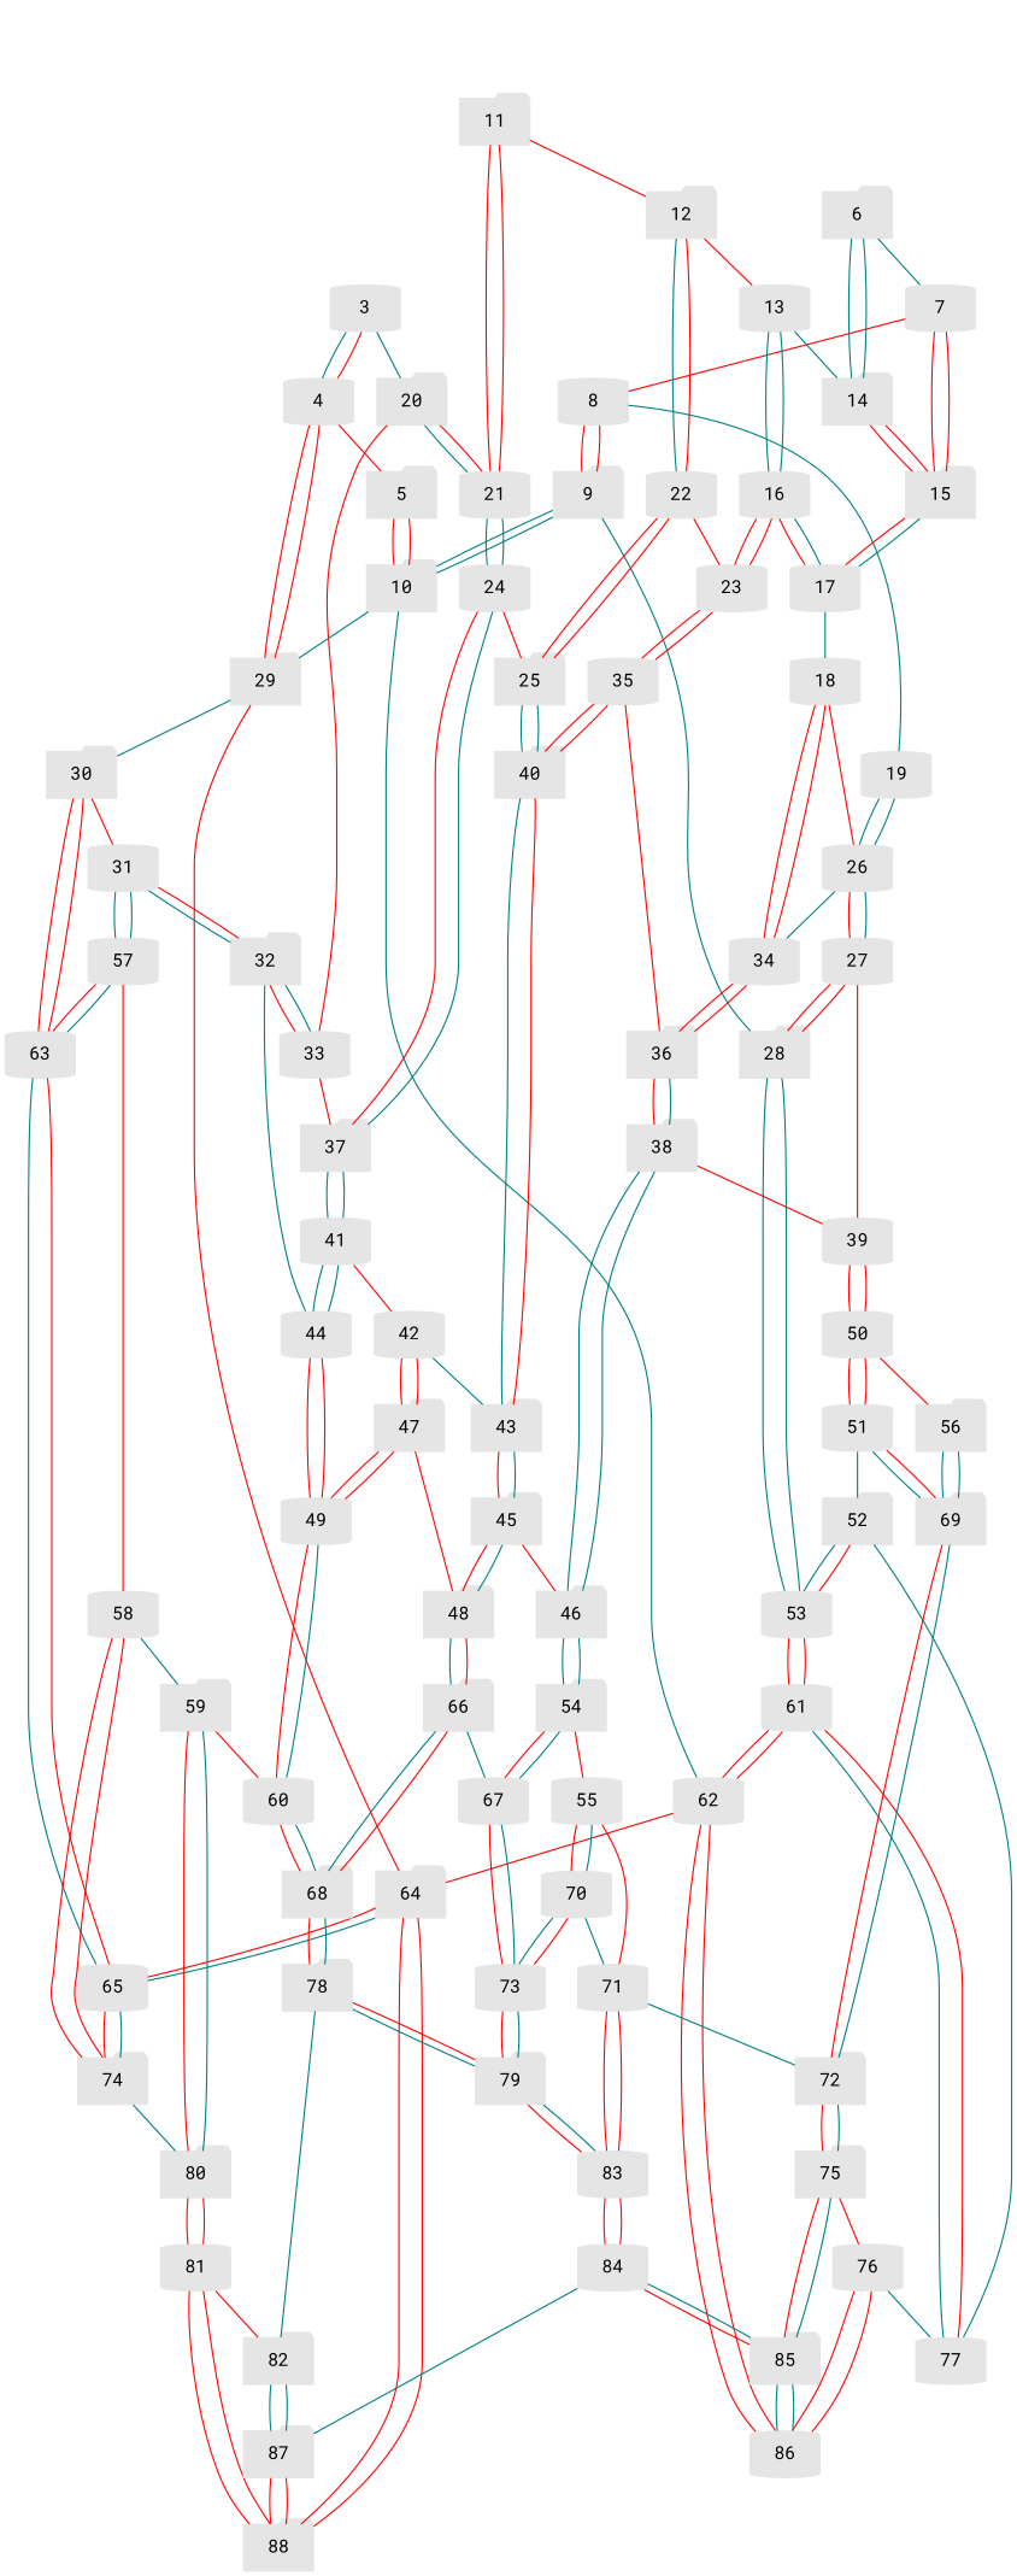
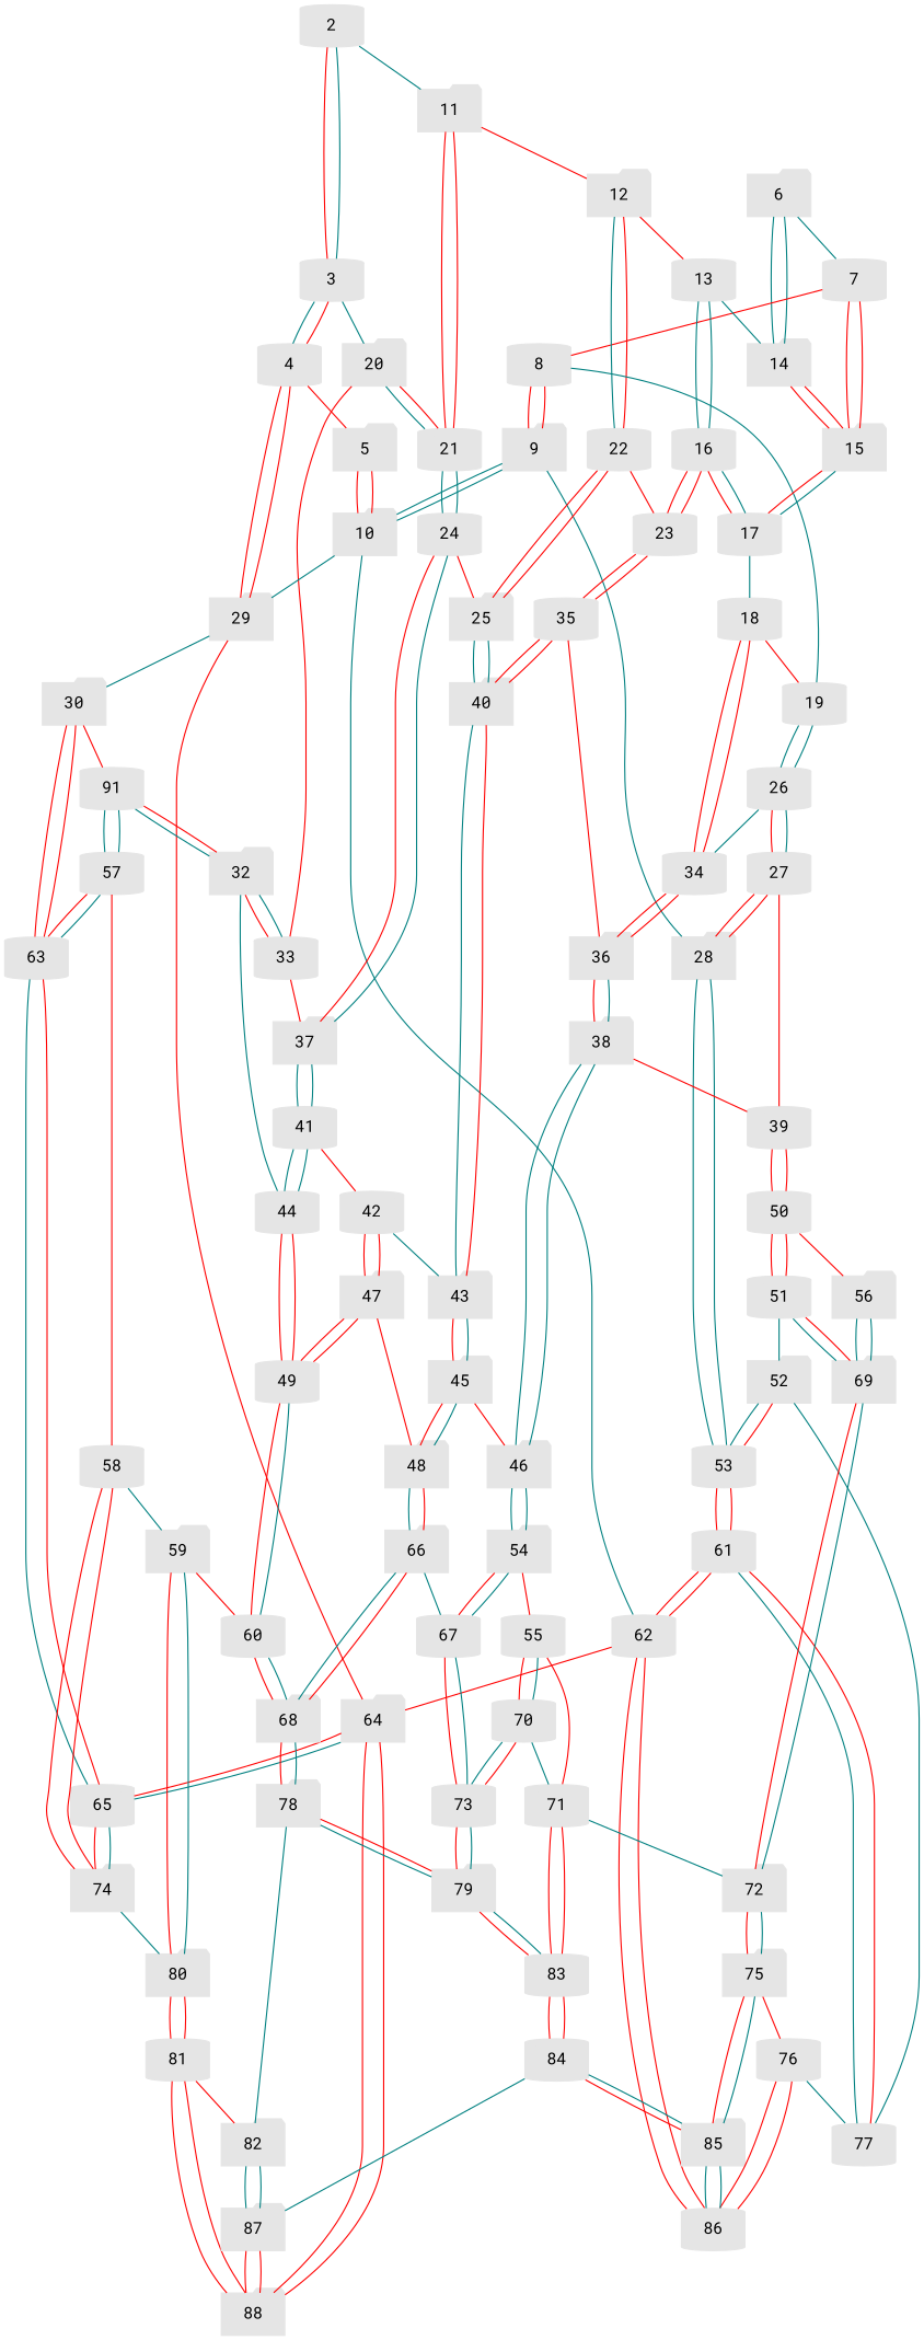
  graph {
    fontname="Roboto Mono"
    node [color=gray90 fontname="Roboto Mono" shape=cylinder style=filled]
    edge [color=red fontname="Roboto Mono"]
+   2
    3
    11 [shape=folder]
    6 [shape=folder]
    7
    14 [shape=folder]
    4
    20 [shape=folder]
    12 [shape=folder]
    21
    5 [shape=folder]
    29 [shape=folder]
    33
    10 [shape=folder]
    30 [shape=folder]
    64 [shape=folder]
    62
    8
    15 [shape=folder]
    9 [shape=folder]
    19
    17
    28 [shape=folder]
    26
    53
    86
    13
    22
    24
    16
    23
    25 [shape=folder]
    18
    35
    34
    36 [shape=folder]
    27
    37 [shape=folder]
    40 [shape=folder]
    41
    43 [shape=folder]
    39
    50
    61
-   31
+   31 [label=91]
    63
    65
    88 [shape=folder]
    32 [shape=folder]
    57
    44
    58
    49
    38 [shape=folder]
    46 [shape=folder]
    42
    54 [shape=folder]
    51
    56 [shape=folder]
    45 [shape=folder]
    47 [shape=folder]
    48 [shape=folder]
    60
    66 [shape=folder]
    55
    67
    68 [shape=folder]
    52 [shape=folder]
    69 [shape=folder]
    77
    72 [shape=folder]
    70
    71
    73
    59 [shape=folder]
    74 [shape=folder]
    80 [shape=folder]
    81
    78 [shape=folder]
    79 [shape=folder]
    82 [shape=folder]
    75 [shape=folder]
    83
    84
    76
    85 [shape=folder]
    87 [shape=folder]
+   2 -- 3
+   2 -- 3 [color=teal]
+   2 -- 11 [color=teal]
    3 -- 4 [color=teal]
    3 -- 4
    3 -- 20 [color=teal]
    11 -- 12
    11 -- 21
    11 -- 21
    6 -- 7 [color=teal]
    6 -- 14 [color=teal]
    6 -- 14 [color=teal]
    7 -- 8
    7 -- 15
    7 -- 15
    14 -- 15
    14 -- 15
    4 -- 5
    4 -- 29
    4 -- 29
    20 -- 21 [color=teal]
    20 -- 21
    20 -- 33
    12 -- 13
    12 -- 22 [color=teal]
    12 -- 22
    21 -- 24 [color=teal]
    21 -- 24 [color=teal]
    5 -- 10
    5 -- 10
    29 -- 30 [color=teal]
    29 -- 64
    33 -- 37
    10 -- 29 [color=teal]
    10 -- 62 [color=teal]
    30 -- 31
    30 -- 63
    30 -- 63
    64 -- 65
    64 -- 65 [color=teal]
    64 -- 88
    64 -- 88
    62 -- 64
    62 -- 86
    62 -- 86
    8 -- 9
    8 -- 9
    8 -- 19 [color=teal]
    15 -- 17
    15 -- 17 [color=teal]
    9 -- 10 [color=teal]
    9 -- 10 [color=teal]
    9 -- 28 [color=teal]
    19 -- 26 [color=teal]
    19 -- 26 [color=teal]
    17 -- 18 [color=teal]
    28 -- 53 [color=teal]
    28 -- 53 [color=teal]
    26 -- 34 [color=teal]
    26 -- 27
    26 -- 27 [color=teal]
    53 -- 61
    53 -- 61
    13 -- 14 [color=teal]
    13 -- 16 [color=teal]
    13 -- 16 [color=teal]
    22 -- 23
    22 -- 25
    22 -- 25
    24 -- 25
    24 -- 37
    24 -- 37 [color=teal]
    16 -- 17
    16 -- 17 [color=teal]
    16 -- 23
    16 -- 23
    23 -- 35
    23 -- 35
    25 -- 40 [color=teal]
    25 -- 40 [color=teal]
-   18 -- 26
+   18 -- 19
    18 -- 34
    18 -- 34
    35 -- 36
    35 -- 40
    35 -- 40
    34 -- 36
    34 -- 36
    36 -- 38
    36 -- 38 [color=teal]
    27 -- 28
    27 -- 28
    27 -- 39
    37 -- 41 [color=teal]
    37 -- 41 [color=teal]
    40 -- 43 [color=teal]
    40 -- 43
    41 -- 44 [color=teal]
    41 -- 44 [color=teal]
    41 -- 42
    43 -- 45
    43 -- 45 [color=teal]
    39 -- 50
    39 -- 50
    50 -- 51
    50 -- 51
    50 -- 56
    61 -- 62
    61 -- 62
    61 -- 77 [color=teal]
    61 -- 77
    31 -- 32 [color=teal]
    31 -- 32
    31 -- 57 [color=teal]
    31 -- 57 [color=teal]
    63 -- 65 [color=teal]
    63 -- 65
    65 -- 74
    65 -- 74 [color=teal]
    32 -- 33
    32 -- 33 [color=teal]
    32 -- 44 [color=teal]
    57 -- 63
    57 -- 63 [color=teal]
    57 -- 58
    44 -- 49
    44 -- 49
    58 -- 59 [color=teal]
    58 -- 74
    58 -- 74
    49 -- 60
    49 -- 60 [color=teal]
    38 -- 39
    38 -- 46 [color=teal]
    38 -- 46 [color=teal]
    46 -- 54 [color=teal]
    46 -- 54 [color=teal]
    42 -- 43 [color=teal]
    42 -- 47
    42 -- 47
    54 -- 55
    54 -- 67
    54 -- 67 [color=teal]
    51 -- 52 [color=teal]
    51 -- 69 [color=teal]
    51 -- 69
    56 -- 69 [color=teal]
    56 -- 69 [color=teal]
    45 -- 46
    45 -- 48
    45 -- 48 [color=teal]
    47 -- 49
    47 -- 49
    47 -- 48
    48 -- 66 [color=teal]
    48 -- 66
    60 -- 68
    60 -- 68 [color=teal]
    66 -- 67 [color=teal]
    66 -- 68 [color=teal]
    66 -- 68
    55 -- 70
    55 -- 70 [color=teal]
    55 -- 71
    67 -- 73
    67 -- 73 [color=teal]
    68 -- 78
    68 -- 78 [color=teal]
    52 -- 53 [color=teal]
    52 -- 53
    52 -- 77 [color=teal]
    69 -- 72
    69 -- 72 [color=teal]
    72 -- 75
    72 -- 75 [color=teal]
    70 -- 71 [color=teal]
    70 -- 73 [color=teal]
    70 -- 73
    71 -- 72 [color=teal]
    71 -- 83
    71 -- 83
    73 -- 79
    73 -- 79 [color=teal]
    59 -- 60
    59 -- 80
    59 -- 80 [color=teal]
    74 -- 80 [color=teal]
    80 -- 81
    80 -- 81
    81 -- 88
    81 -- 88
    81 -- 82
    78 -- 79 [color=teal]
    78 -- 79
    78 -- 82 [color=teal]
    79 -- 83
    79 -- 83 [color=teal]
    82 -- 87 [color=teal]
    82 -- 87 [color=teal]
    75 -- 76
    75 -- 85
    75 -- 85 [color=teal]
    83 -- 84
    83 -- 84
    84 -- 85
    84 -- 85 [color=teal]
    84 -- 87 [color=teal]
    76 -- 86
    76 -- 86
    76 -- 77 [color=teal]
    85 -- 86 [color=teal]
    85 -- 86 [color=teal]
    87 -- 88
    87 -- 88
  }
